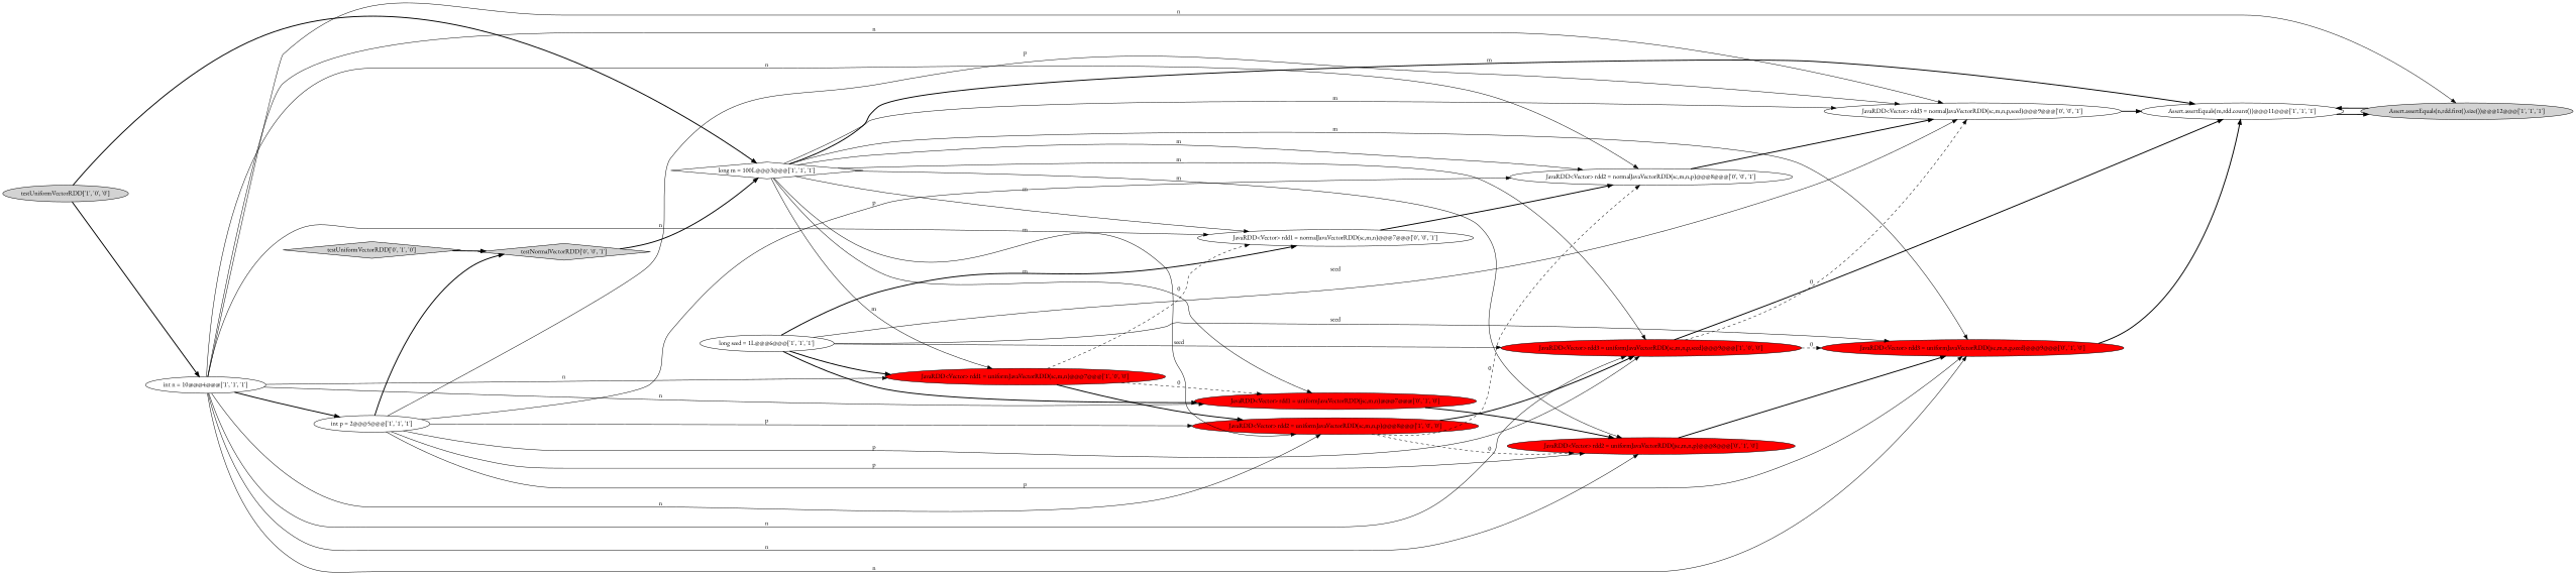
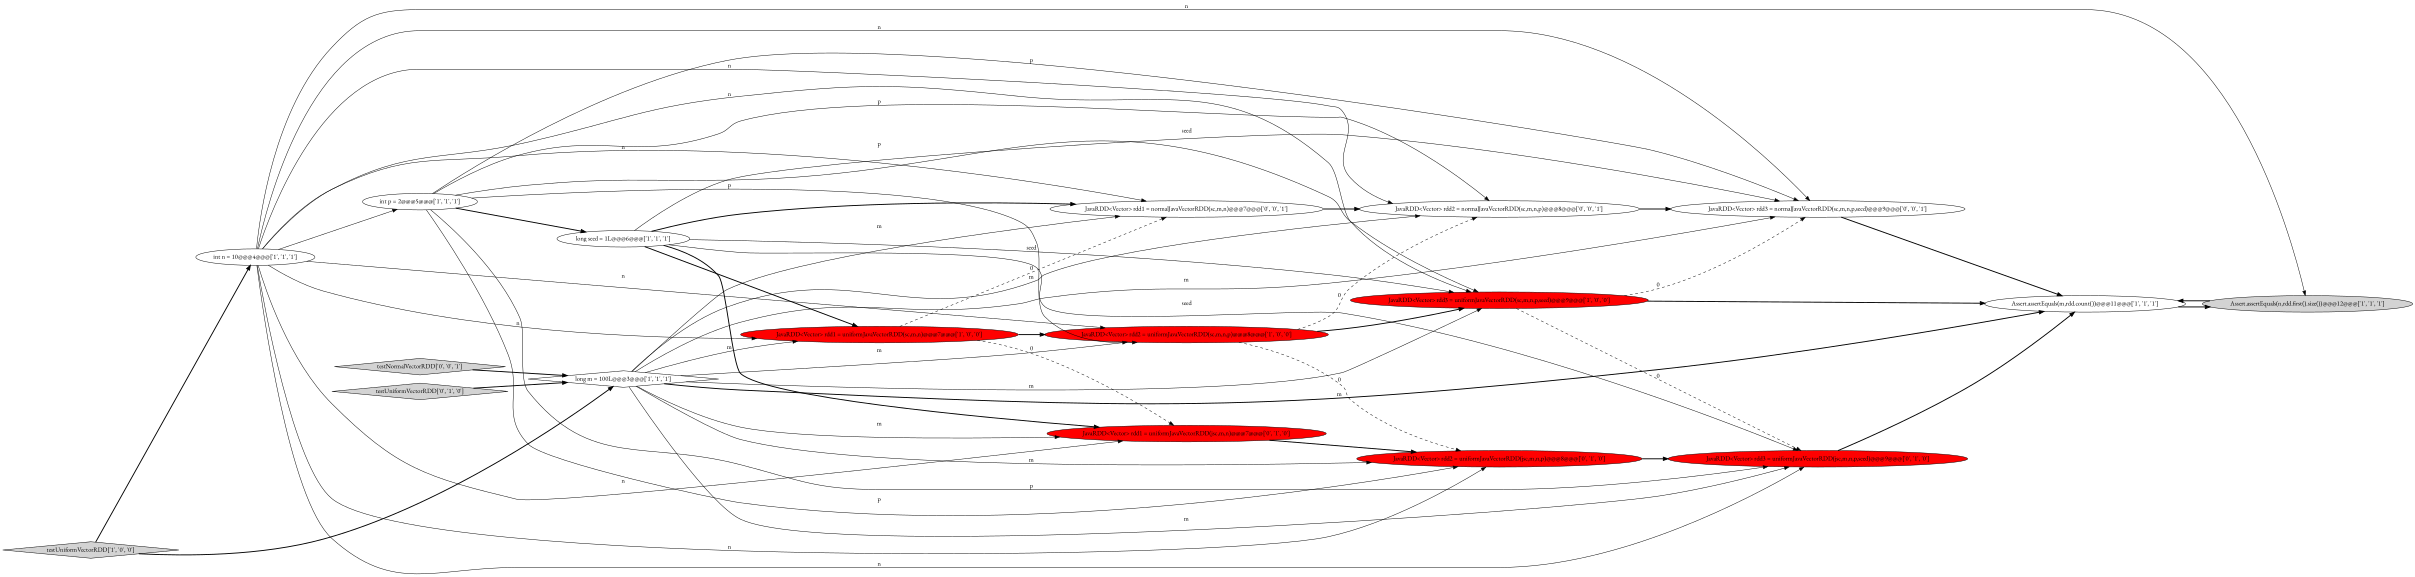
  digraph {
    fontname="EB Garamond"
    rankdir=LR
    node [fillcolor=white fontname="EB Garamond" shape=ellipse style=filled]
    edge [fontname="EB Garamond" style=solid]
    n1 [fillcolor=red label="JavaRDD<Vector> rdd1 = uniformJavaVectorRDD(jsc,m,n)@@@7@@@['0', '1', '0']"]
    n2 [fillcolor=red label="JavaRDD<Vector> rdd2 = uniformJavaVectorRDD(jsc,m,n,p)@@@8@@@['0', '1', '0']"]
    n3 [fillcolor=red label="JavaRDD<Vector> rdd3 = uniformJavaVectorRDD(jsc,m,n,p,seed)@@@9@@@['0', '1', '0']"]
    n4 [label="long seed = 1L@@@6@@@['1', '1', '1']"]
    n5 [label="JavaRDD<Vector> rdd3 = normalJavaVectorRDD(sc,m,n,p,seed)@@@9@@@['0', '0', '1']"]
    n6 [label="JavaRDD<Vector> rdd1 = normalJavaVectorRDD(sc,m,n)@@@7@@@['0', '0', '1']"]
    n7 [fillcolor=red label="JavaRDD<Vector> rdd1 = uniformJavaVectorRDD(sc,m,n)@@@7@@@['1', '0', '0']"]
    n8 [fillcolor=red label="JavaRDD<Vector> rdd3 = uniformJavaVectorRDD(sc,m,n,p,seed)@@@9@@@['1', '0', '0']"]
    n9 [label="Assert.assertEquals(m,rdd.count())@@@11@@@['1', '1', '1']"]
    n10 [label="JavaRDD<Vector> rdd2 = normalJavaVectorRDD(sc,m,n,p)@@@8@@@['0', '0', '1']"]
    n11 [fillcolor=red label="JavaRDD<Vector> rdd2 = uniformJavaVectorRDD(sc,m,n,p)@@@8@@@['1', '0', '0']"]
    n12 [label="long m = 100L@@@3@@@['1', '1', '1']" shape=diamond]
    n13 [fillcolor=lightgray label="Assert.assertEquals(n,rdd.first().size())@@@12@@@['1', '1', '1']"]
    n14 [label="int n = 10@@@4@@@['1', '1', '1']"]
    n15 [label="int p = 2@@@5@@@['1', '1', '1']"]
-   n16 [fillcolor=lightgray label="testUniformVectorRDD['1', '0', '0']"]
+   n16 [fillcolor=lightgray label="testUniformVectorRDD['1', '0', '0']" shape=diamond]
    n17 [fillcolor=lightgray label="testNormalVectorRDD['0', '0', '1']" shape=diamond]
    n18 [fillcolor=lightgray label="testUniformVectorRDD['0', '1', '0']" shape=diamond]
    n1 -> n2 [style=bold]
    n2 -> n3 [style=bold]
    n3 -> n9 [style=bold]
    n4 -> n1 [style=bold]
    n4 -> n3 [label=seed]
    n4 -> n5 [label=seed]
    n4 -> n6 [style=bold]
    n4 -> n7 [style=bold]
    n4 -> n8 [label=seed]
    n5 -> n9 [style=bold]
    n6 -> n10 [style=bold]
    n7 -> n1 [label=0 style=dashed]
    n7 -> n6 [label=0 style=dashed]
    n7 -> n11 [style=bold]
    n8 -> n3 [label=0 style=dashed]
    n8 -> n5 [label=0 style=dashed]
    n8 -> n9 [style=bold]
    n9 -> n13 [style=bold]
    n10 -> n5 [style=bold]
    n11 -> n2 [label=0 style=dashed]
    n11 -> n8 [style=bold]
    n11 -> n10 [label=0 style=dashed]
    n12 -> n1 [label=m]
    n12 -> n2 [label=m]
    n12 -> n3 [label=m]
    n12 -> n5 [label=m]
    n12 -> n6 [label=m]
    n12 -> n7 [label=m]
    n12 -> n8 [label=m]
    n12 -> n9 [label=m style=bold]
    n12 -> n10 [label=m]
    n12 -> n11 [label=m]
    n13 -> n9 [style=bold]
    n14 -> n1 [label=n]
    n14 -> n2 [label=n]
    n14 -> n3 [label=n]
    n14 -> n5 [label=n]
    n14 -> n6 [label=n]
    n14 -> n7 [label=n]
    n14 -> n8 [label=n]
    n14 -> n10 [label=n]
    n14 -> n11 [label=n]
    n14 -> n13 [label=n]
-   n14 -> n15 [style=bold]
+   n14 -> n15
    n15 -> n2 [label=p]
    n15 -> n3 [label=p]
-   n15 -> n17 [style=bold]
+   n15 -> n4 [style=bold]
    n15 -> n5 [label=p]
    n15 -> n8 [label=p]
    n15 -> n10 [label=p]
    n15 -> n11 [label=p]
    n16 -> n12 [style=bold]
    n16 -> n14 [style=bold]
    n17 -> n12 [style=bold]
-   n18 -> n17 [style=bold]
+   n18 -> n12 [style=bold]
  }
